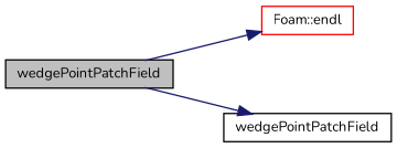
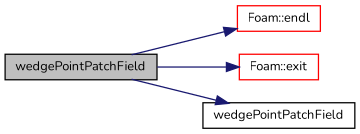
  digraph {
    rankdir=LR
    fontname=Nunito
    node [color=black fontname=Nunito fontsize=10 shape=record]
    edge [color=midnightblue fontname=Nunito fontsize=10 labelfontname=Helvetica labelfontsize=10 style=solid]
    n1 [fillcolor=grey75 fontcolor=black height=0.2 label=wedgePointPatchField style=filled width=0.4]
    n2 [color=red height=0.2 label="Foam::endl" width=0.4]
+   n3 [color=red height=0.2 label="Foam::exit" width=0.4]
    n4 [height=0.2 label=wedgePointPatchField width=0.4]
    n1 -> n2
+   n1 -> n3
    n1 -> n4
  }
